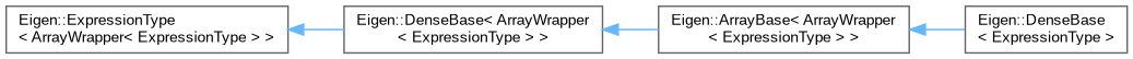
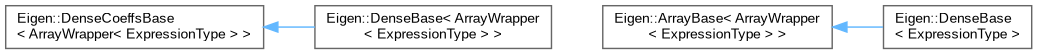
  digraph {
    fontname="Liberation Sans"
    rankdir=LR
    node [color=grey40 fillcolor=white fontname="Liberation Sans" fontsize=10 shape=box style=filled]
    edge [color=steelblue1 dir=back fontname="Liberation Sans" fontsize=10 labelfontname=Helvetica labelfontsize=10 style=solid]
-   n1 [height=0.2 label="Eigen::ExpressionType\l\< ArrayWrapper\< ExpressionType \> \>" width=0.4]
+   n1 [height=0.2 label="Eigen::DenseCoeffsBase\l\< ArrayWrapper\< ExpressionType \> \>" width=0.4]
    n2 [height=0.2 label="Eigen::DenseBase\< ArrayWrapper\l\< ExpressionType \> \>" width=0.4]
    n3 [height=0.2 label="Eigen::ArrayBase\< ArrayWrapper\l\< ExpressionType \> \>" width=0.4]
    n4 [height=0.2 label="Eigen::DenseBase\l\< ExpressionType \>" width=0.4]
    n1 -> n2
-   n2 -> n3
    n3 -> n4
  }
